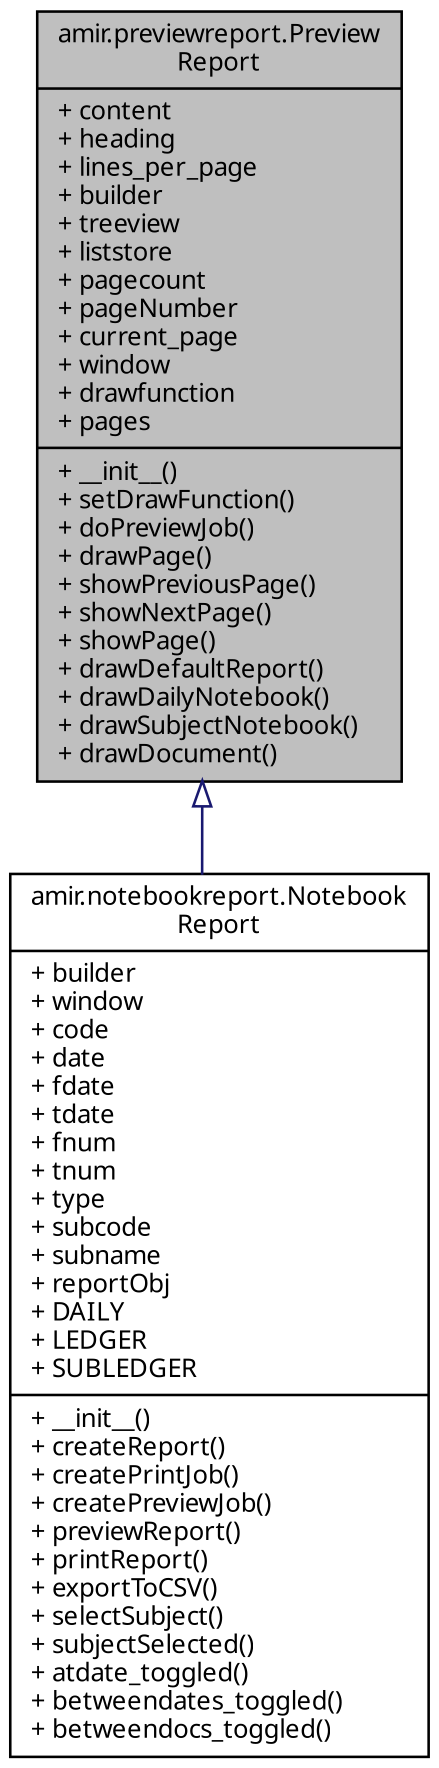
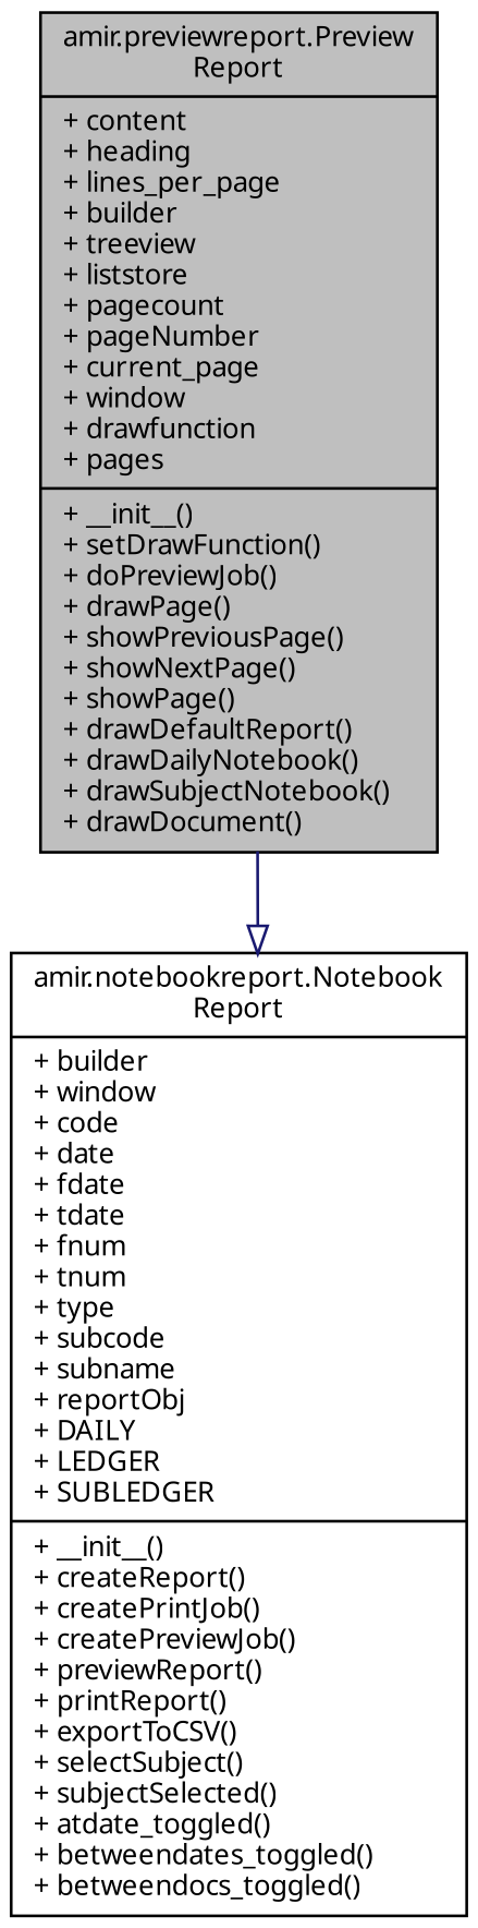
  digraph {
    node [color=black fontname="FreeSans.ttf" fontsize=10 shape=record style=filled]
    n1 [fillcolor=grey75 fontcolor=black height=0.2 label="{amir.previewreport.Preview\lReport\n|+ content\l+ heading\l+ lines_per_page\l+ builder\l+ treeview\l+ liststore\l+ pagecount\l+ pageNumber\l+ current_page\l+ window\l+ drawfunction\l+ pages\l|+ __init__()\l+ setDrawFunction()\l+ doPreviewJob()\l+ drawPage()\l+ showPreviousPage()\l+ showNextPage()\l+ showPage()\l+ drawDefaultReport()\l+ drawDailyNotebook()\l+ drawSubjectNotebook()\l+ drawDocument()\l}" width=0.4]
    n2 [fillcolor=white height=0.2 label="{amir.notebookreport.Notebook\lReport\n|+ builder\l+ window\l+ code\l+ date\l+ fdate\l+ tdate\l+ fnum\l+ tnum\l+ type\l+ subcode\l+ subname\l+ reportObj\l+ DAILY\l+ LEDGER\l+ SUBLEDGER\l|+ __init__()\l+ createReport()\l+ createPrintJob()\l+ createPreviewJob()\l+ previewReport()\l+ printReport()\l+ exportToCSV()\l+ selectSubject()\l+ subjectSelected()\l+ atdate_toggled()\l+ betweendates_toggled()\l+ betweendocs_toggled()\l}" width=0.4]
-   n1 -> n2 [arrowtail=onormal color=midnightblue dir=back fontname="FreeSans.ttf" fontsize=10 labelfontname="FreeSans.ttf" labelfontsize=10 style=solid]
+   n2 -> n1 [arrowtail=onormal color=midnightblue dir=back fontname="FreeSans.ttf" fontsize=10 labelfontname="FreeSans.ttf" labelfontsize=10 style=solid]
  }
